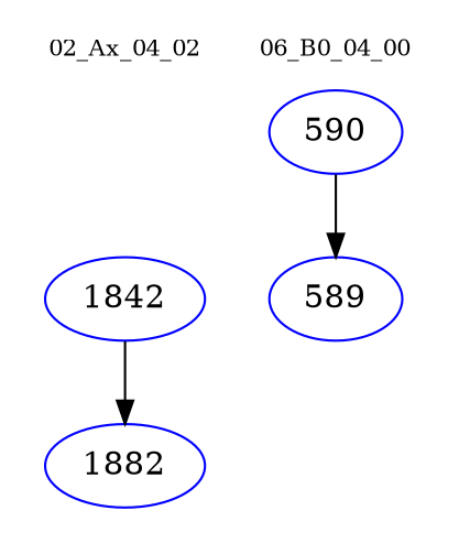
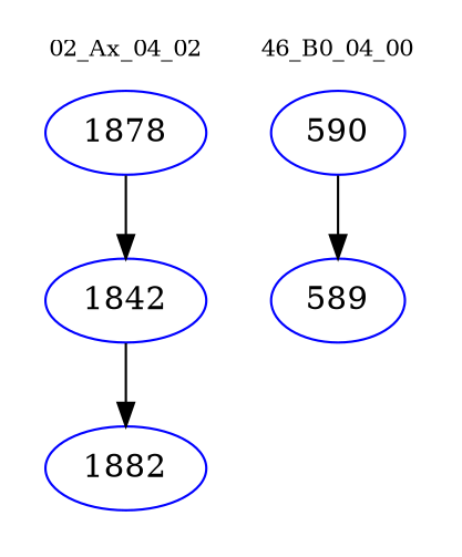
  digraph {
    node [color=blue]
    edge [color=black]
+   n1 [label=1878]
    n2 [label=1842]
    n3 [label=1882]
    n4 [label=590]
    n5 [label=589]
    subgraph cluster_1 {
      color=white
      fontsize=10
      label="02_Ax_04_02"
+     n1
      n2
      n3
    }
    subgraph cluster_2 {
      color=white
      fontsize=10
-     label="06_B0_04_00"
+     label="46_B0_04_00"
      n4
      n5
    }
+   n1 -> n2
    n2 -> n3
    n4 -> n5
  }
